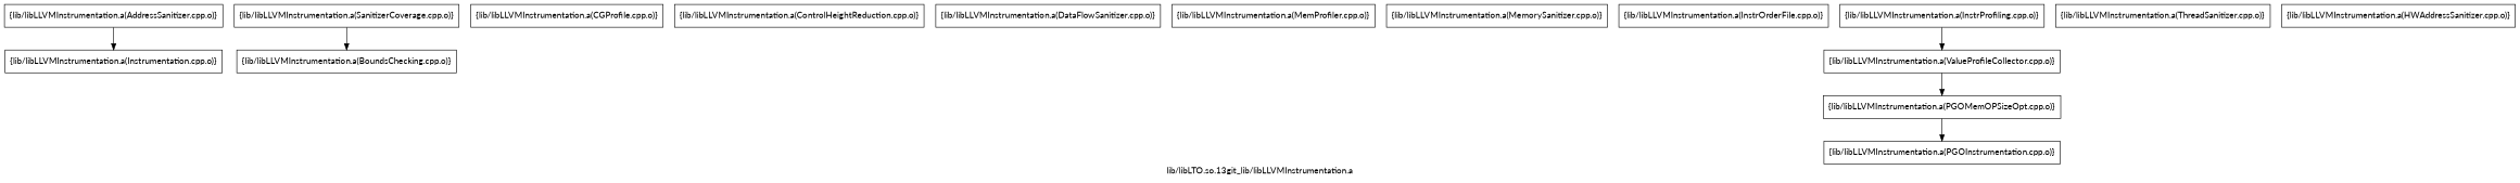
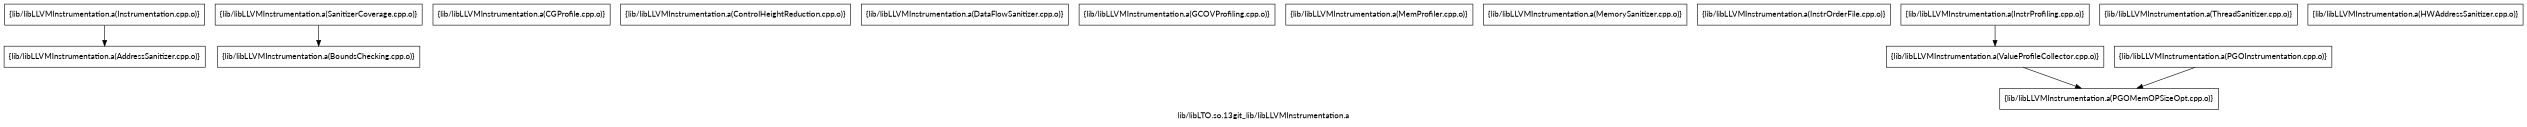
  digraph {
    fontname=Lato
    label="lib/libLTO.so.13git_lib/libLLVMInstrumentation.a"
    rankdir=TB
    node [fontname=Lato group=0 shape=box]
    edge [fontname=Lato]
    n1 [label="{lib/libLLVMInstrumentation.a(AddressSanitizer.cpp.o)}"]
    n2 [label="{lib/libLLVMInstrumentation.a(Instrumentation.cpp.o)}"]
    n3 [label="{lib/libLLVMInstrumentation.a(BoundsChecking.cpp.o)}"]
    n4 [label="{lib/libLLVMInstrumentation.a(CGProfile.cpp.o)}"]
    n5 [label="{lib/libLLVMInstrumentation.a(ControlHeightReduction.cpp.o)}"]
    n6 [label="{lib/libLLVMInstrumentation.a(DataFlowSanitizer.cpp.o)}"]
+   n7 [label="{lib/libLLVMInstrumentation.a(GCOVProfiling.cpp.o)}"]
    n8 [label="{lib/libLLVMInstrumentation.a(MemProfiler.cpp.o)}"]
    n9 [label="{lib/libLLVMInstrumentation.a(MemorySanitizer.cpp.o)}"]
    n10 [label="{lib/libLLVMInstrumentation.a(InstrOrderFile.cpp.o)}"]
    n11 [label="{lib/libLLVMInstrumentation.a(InstrProfiling.cpp.o)}"]
    n12 [label="{lib/libLLVMInstrumentation.a(ValueProfileCollector.cpp.o)}"]
    n13 [label="{lib/libLLVMInstrumentation.a(PGOInstrumentation.cpp.o)}"]
    n14 [label="{lib/libLLVMInstrumentation.a(PGOMemOPSizeOpt.cpp.o)}"]
    n15 [label="{lib/libLLVMInstrumentation.a(SanitizerCoverage.cpp.o)}"]
    n16 [label="{lib/libLLVMInstrumentation.a(ThreadSanitizer.cpp.o)}"]
    n17 [label="{lib/libLLVMInstrumentation.a(HWAddressSanitizer.cpp.o)}"]
    subgraph sub_1 {
      rank=same
      n1
    }
-   n1 -> n2
+   n2 -> n1
    n11 -> n12
    n12 -> n14
-   n14 -> n13
+   n13 -> n14
    n15 -> n3
  }
